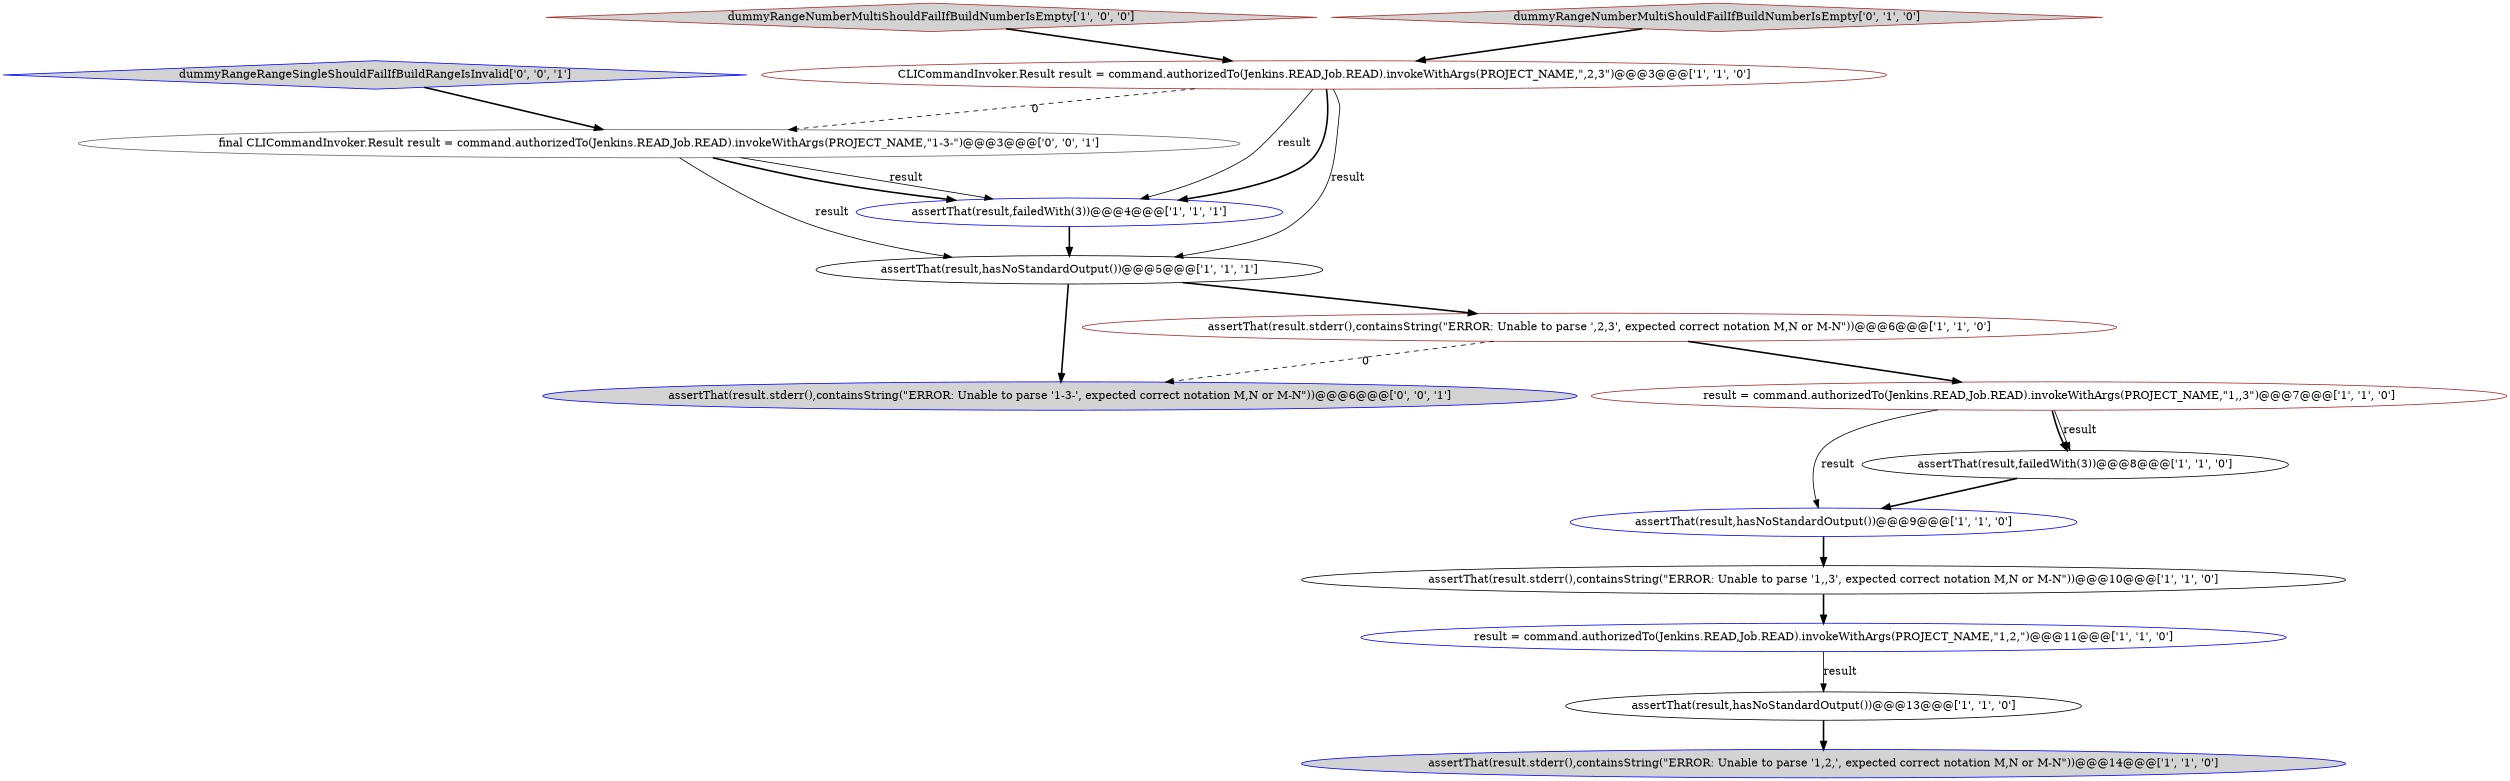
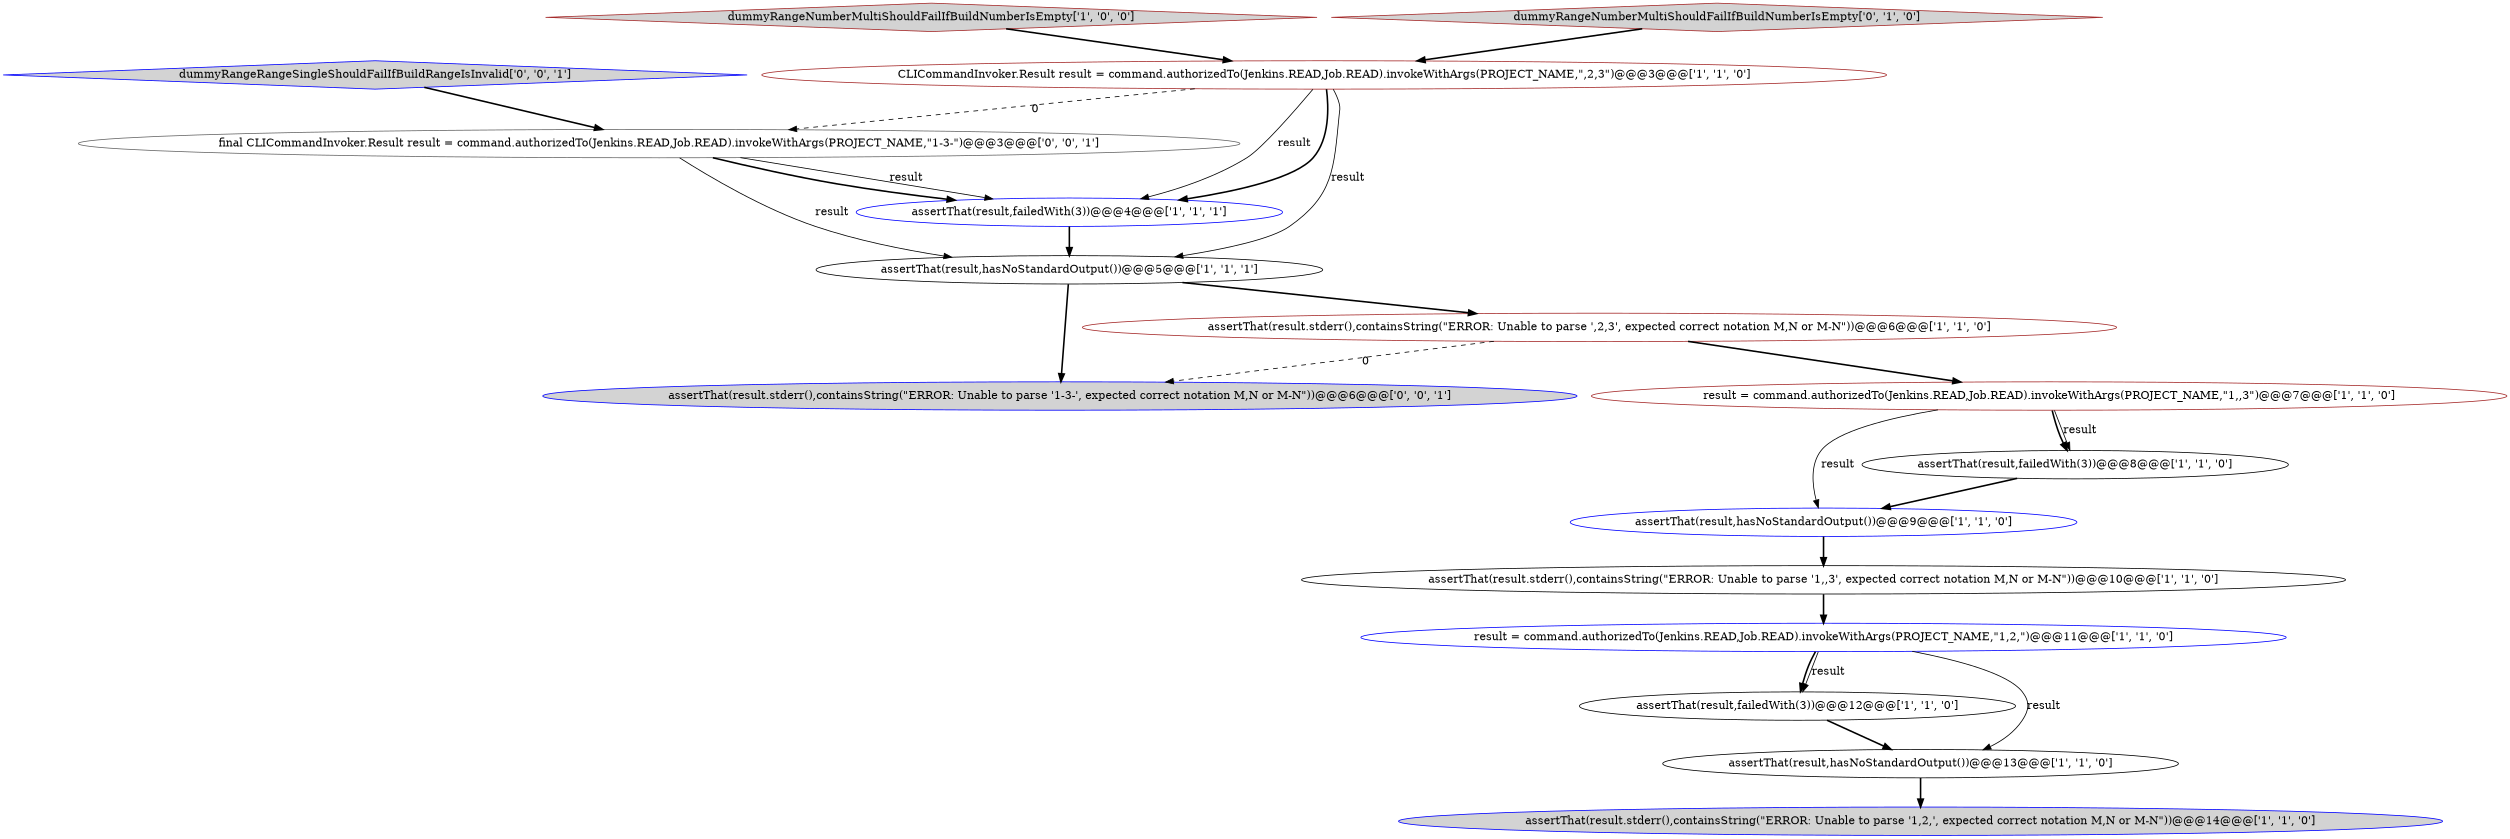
  digraph {
    node [fillcolor=white shape=ellipse style=filled color=blue]
    edge [style=bold]
    n1 [fillcolor=lightgray label="dummyRangeRangeSingleShouldFailIfBuildRangeIsInvalid['0', '0', '1']" shape=diamond]
    n2 [label="final CLICommandInvoker.Result result = command.authorizedTo(Jenkins.READ,Job.READ).invokeWithArgs(PROJECT_NAME,\"1-3-\")@@@3@@@['0', '0', '1']" color=gray40]
+   n3 [label="assertThat(result,failedWith(3))@@@12@@@['1', '1', '0']" color=black]
    n4 [label="assertThat(result,hasNoStandardOutput())@@@13@@@['1', '1', '0']" color=black]
    n5 [fillcolor=lightgray label="dummyRangeNumberMultiShouldFailIfBuildNumberIsEmpty['1', '0', '0']" shape=diamond color=brown]
    n6 [label="CLICommandInvoker.Result result = command.authorizedTo(Jenkins.READ,Job.READ).invokeWithArgs(PROJECT_NAME,\",2,3\")@@@3@@@['1', '1', '0']" color=brown]
    n7 [fillcolor=lightgray label="assertThat(result.stderr(),containsString(\"ERROR: Unable to parse '1,2,', expected correct notation M,N or M-N\"))@@@14@@@['1', '1', '0']"]
    n8 [label="result = command.authorizedTo(Jenkins.READ,Job.READ).invokeWithArgs(PROJECT_NAME,\"1,2,\")@@@11@@@['1', '1', '0']"]
    n9 [label="assertThat(result.stderr(),containsString(\"ERROR: Unable to parse '1,,3', expected correct notation M,N or M-N\"))@@@10@@@['1', '1', '0']" color=black]
    n10 [label="assertThat(result,failedWith(3))@@@4@@@['1', '1', '1']"]
    n11 [label="assertThat(result,hasNoStandardOutput())@@@5@@@['1', '1', '1']" color=black]
    n12 [fillcolor=lightgray label="assertThat(result.stderr(),containsString(\"ERROR: Unable to parse '1-3-', expected correct notation M,N or M-N\"))@@@6@@@['0', '0', '1']"]
    n13 [label="assertThat(result.stderr(),containsString(\"ERROR: Unable to parse ',2,3', expected correct notation M,N or M-N\"))@@@6@@@['1', '1', '0']" color=brown]
    n14 [label="result = command.authorizedTo(Jenkins.READ,Job.READ).invokeWithArgs(PROJECT_NAME,\"1,,3\")@@@7@@@['1', '1', '0']" color=brown]
    n15 [label="assertThat(result,failedWith(3))@@@8@@@['1', '1', '0']" color=black]
    n16 [label="assertThat(result,hasNoStandardOutput())@@@9@@@['1', '1', '0']"]
    n17 [fillcolor=lightgray label="dummyRangeNumberMultiShouldFailIfBuildNumberIsEmpty['0', '1', '0']" shape=diamond color=brown]
    n1 -> n2
    n2 -> n10 [label=result style=solid]
    n2 -> n10
    n2 -> n11 [label=result style=solid]
+   n3 -> n4
    n4 -> n7
    n5 -> n6
    n6 -> n2 [label=0 style=dashed]
    n6 -> n10 [label=result style=solid]
    n6 -> n10
    n6 -> n11 [label=result style=solid]
+   n8 -> n3
+   n8 -> n3 [label=result style=solid]
    n8 -> n4 [label=result style=solid]
    n9 -> n8
    n10 -> n11
    n11 -> n12
    n11 -> n13
    n13 -> n12 [label=0 style=dashed]
    n13 -> n14
    n14 -> n15
    n14 -> n15 [label=result style=solid]
    n14 -> n16 [label=result style=solid]
    n15 -> n16
    n16 -> n9
    n17 -> n6
  }
